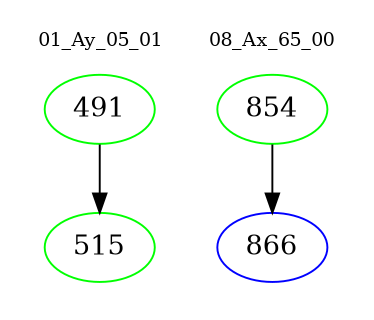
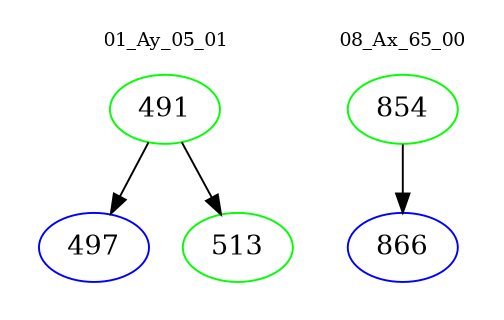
  digraph {
    node [color=green]
    edge [color=black]
    n1 [label=491]
-   n3 [label=515]
+   n2 [color=blue label=497]
+   n3 [label=513]
    n4 [label=854]
    n5 [color=blue label=866]
    subgraph cluster_1 {
      color=white
      fontsize=10
      label="01_Ay_05_01"
      n1
+     n2
      n3
    }
    subgraph cluster_2 {
      color=white
      fontsize=10
      label="08_Ax_65_00"
      n4
      n5
    }
+   n1 -> n2
    n1 -> n3
    n4 -> n5
  }
